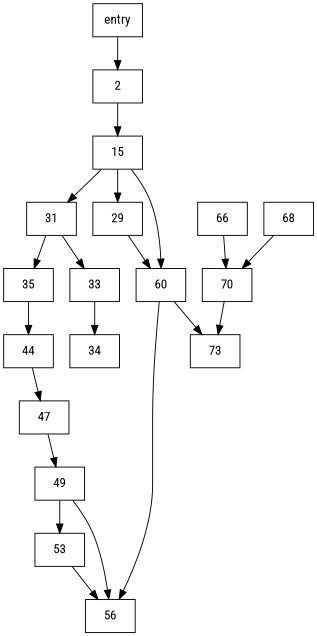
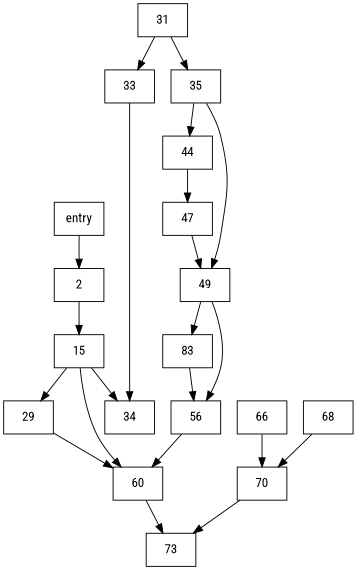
  digraph {
    fontname="Roboto Condensed"
    node [fontname="Roboto Condensed" shape=box]
    edge [fontname="Roboto Condensed"]
    entry
    2
    15
    29
    31
    60
    33
    35
    73
    34
    44
    49
    47
-   53
+   53 [label=83]
    56
    66
    70
    68
    entry -> 2
    2 -> 15
    15 -> 29
-   15 -> 31
+   15 -> 34
    15 -> 60
    29 -> 60
    31 -> 33
    31 -> 35
    60 -> 73
    33 -> 34
    35 -> 44
+   35 -> 49
    44 -> 47
    49 -> 53
    49 -> 56
    47 -> 49
    53 -> 56
-   60 -> 56
+   56 -> 60
    66 -> 70
    70 -> 73
    68 -> 70
  }
